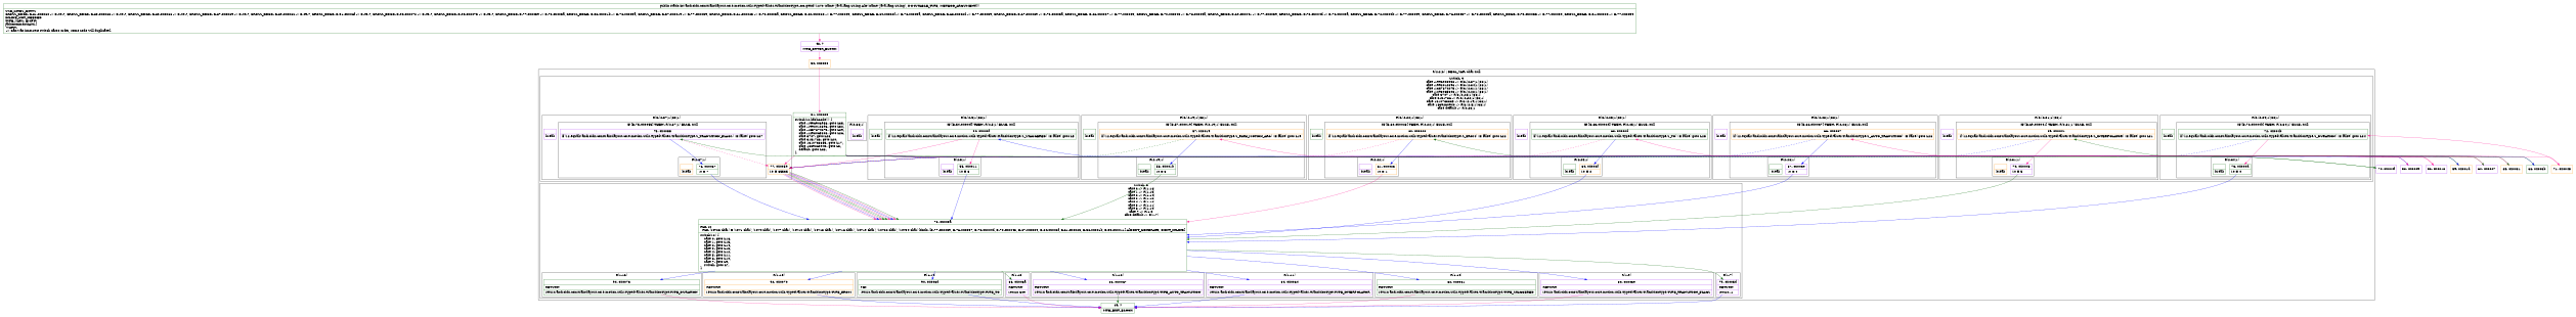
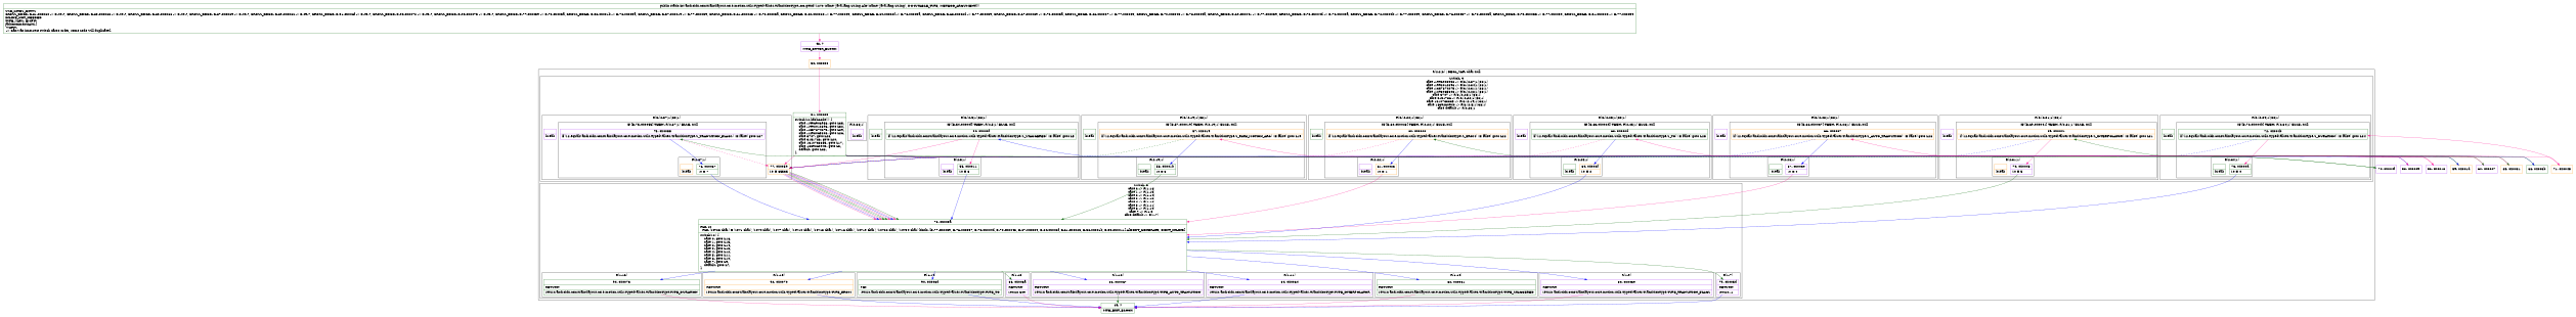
  digraph {
    node [color=darkgreen shape=record]
    edge [color=blue]
    n1 [label="{76\:\ 0x0057|r0 = 7\l}"]
    n2 [color=darkorange label="{|break\l}"]
    n3 [color=purple label="{75\:\ 0x0055|if (r2.equals(androidx.constraintlayout.core.motion.utils.TypedValues.TransitionType.S_TRANSITION_FLAGS) != false) goto L37\l}"]
    n4 [color=darkorange label="{77\:\ 0x0059|r0 = 65535\l}"]
    n5 [color=purple label="{|break\l}"]
    n6 [label="{73\:\ 0x004d|r0 = 0\l}"]
    n7 [label="{|break\l}"]
    n8 [label="{72\:\ 0x004b|if (r2.equals(androidx.constraintlayout.core.motion.utils.TypedValues.TransitionType.S_DURATION) != false) goto L34\l}"]
    n9 [label="{|break\l}"]
    n10 [color=purple label="{70\:\ 0x0043|r0 = 5\l}"]
    n11 [color=darkorange label="{|break\l}"]
    n12 [color=darkorange label="{69\:\ 0x0041|if (r2.equals(androidx.constraintlayout.core.motion.utils.TypedValues.TransitionType.S_INTERPOLATOR) != false) goto L31\l}"]
    n13 [color=purple label="{|break\l}"]
    n14 [color=purple label="{67\:\ 0x0039|r0 = 4\l}"]
    n15 [label="{|break\l}"]
    n16 [color=darkorange label="{66\:\ 0x0037|if (r2.equals(androidx.constraintlayout.core.motion.utils.TypedValues.TransitionType.S_AUTO_TRANSITION) != false) goto L28\l}"]
    n17 [color=purple label="{|break\l}"]
    n18 [color=darkorange label="{64\:\ 0x002f|r0 = 2\l}"]
    n19 [label="{|break\l}"]
    n20 [label="{63\:\ 0x002d|if (r2.equals(androidx.constraintlayout.core.motion.utils.TypedValues.TransitionType.S_TO) != false) goto L25\l}"]
    n21 [color=purple label="{|break\l}"]
    n22 [color=darkorange label="{61\:\ 0x0025|r0 = 1\l}"]
    n23 [color=purple label="{|break\l}"]
    n24 [color=darkorange label="{60\:\ 0x0023|if (r2.equals(androidx.constraintlayout.core.motion.utils.TypedValues.TransitionType.S_FROM) != false) goto L22\l}"]
    n25 [label="{|break\l}"]
    n26 [label="{58\:\ 0x001b|r0 = 3\l}"]
    n27 [label="{|break\l}"]
    n28 [color=darkorange label="{57\:\ 0x0019|if (r2.equals(androidx.constraintlayout.core.motion.utils.TypedValues.TransitionType.S_PATH_MOTION_ARC) != false) goto L19\l}"]
    n29 [label="{|break\l}"]
    n30 [label="{55\:\ 0x0011|r0 = 6\l}"]
    n31 [color=purple label="{|break\l}"]
    n32 [label="{54\:\ 0x000f|if (r2.equals(androidx.constraintlayout.core.motion.utils.TypedValues.TransitionType.S_STAGGERED) != false) goto L5\l}"]
    n33 [label="{|break\l}"]
    n34 [color=purple label="{|break\l}"]
    n35 [label="{51\:\ 0x0005|switch(r2.hashCode()) \{\l    case \-1996906958: goto L35;\l    case \-1992012396: goto L32;\l    case \-1357874275: goto L29;\l    case \-1298065308: goto L26;\l    case 3707: goto L23;\l    case 3151786: goto L20;\l    case 1310733335: goto L17;\l    case 1839260940: goto L3;\l    default: goto L38;\l\}\l}"]
    n36 [label="{94\:\ 0x0073|RETURN\l|return androidx.constraintlayout.core.motion.utils.TypedValues.TransitionType.TYPE_DURATION\l}"]
    n37 [color=darkorange label="{92\:\ 0x0070|RETURN\l|return androidx.constraintlayout.core.motion.utils.TypedValues.TransitionType.TYPE_FROM\l}"]
    n38 [label="{90\:\ 0x006d|PHI\l|return androidx.constraintlayout.core.motion.utils.TypedValues.TransitionType.TYPE_TO\l}"]
    n39 [color=purple label="{88\:\ 0x006a|RETURN\l|return 509\l}"]
    n40 [color=purple label="{86\:\ 0x0067|RETURN\l|return androidx.constraintlayout.core.motion.utils.TypedValues.TransitionType.TYPE_AUTO_TRANSITION\l}"]
    n41 [color=purple label="{84\:\ 0x0064|RETURN\l|return androidx.constraintlayout.core.motion.utils.TypedValues.TransitionType.TYPE_INTERPOLATOR\l}"]
    n42 [label="{82\:\ 0x0061|RETURN\l|return androidx.constraintlayout.core.motion.utils.TypedValues.TransitionType.TYPE_STAGGERED\l}"]
    n43 [color=purple label="{80\:\ 0x005e|RETURN\l|return androidx.constraintlayout.core.motion.utils.TypedValues.TransitionType.TYPE_TRANSITION_FLAGS\l}"]
    n44 [color=purple label="{79\:\ 0x005d|RETURN\l|return \-1\l}"]
-   n45 [label="{78\:\ 0x005a|PHI: r0 \l  PHI: (r0v23 char) = (r0v1 char), (r0v4 char), (r0v7 char), (r0v10 char), (r0v13 char), (r0v16 char), (r0v19 char), (r0v22 char), (r0v34 char) binds: [B:77:0x0059, B:76:0x0057, B:73:0x004d, B:70:0x0043, B:67:0x0039, B:64:0x002f, B:61:0x0025, B:58:0x001b, B:55:0x0011] A[DONT_GENERATE, DONT_INLINE]\l|switch(r0) \{\l    case 0: goto L16;\l    case 1: goto L15;\l    case 2: goto L14;\l    case 3: goto L13;\l    case 4: goto L12;\l    case 5: goto L11;\l    case 6: goto L10;\l    case 7: goto L9;\l    switch: goto L7;\l\}\l}"]
+   n45 [label="{78\:\ 0x005a|PHI: r0 \l  PHI: (r0v23 char) = (r0v1 char), (r0v4 char), (r0v7 char), (r0v10 char), (r0v13 char), (r0v16 char), (r0v19 char), (r0v22 char), (r0v34 char) binds: [B:77:0x0059, B:76:0x0057, B:73:0x004d, B:70:0x0043, B:67:0x0039, B:64:0x002f, B:61:0x0025, B:58:0x001b, B:55:0x0011] A[DONT_GENERATE, DONT_INLINE]\l|switch(r0) \{\l    case 0: goto L16;\l    case 1: goto L15;\l    case 2: goto L14;\l    case 3: goto L13;\l    case 4: goto L12;\l    case 5: goto L11;\l    case 6: goto L10;\l    case 7: goto L9;\l    default: goto L7;\l\}\l}"]
    n46 [color=purple label="{53\:\ 0x0009}"]
    n47 [color=purple label="{56\:\ 0x0013}"]
    n48 [color=darkorange label="{59\:\ 0x001d}"]
    n49 [color=purple label="{62\:\ 0x0027}"]
    n50 [color=darkorange label="{65\:\ 0x0031}"]
    n51 [label="{68\:\ 0x003b}"]
    n52 [color=darkorange label="{71\:\ 0x0045}"]
    n53 [color=purple label="{74\:\ 0x004f}"]
    n54 [label="{49\:\ ?|MTH_EXIT_BLOCK\l}"]
    n55 [color=purple label="{48\:\ ?|MTH_ENTER_BLOCK\l}"]
    n56 [color=darkorange label="{50\:\ 0x0000}"]
    n57 [label="{public static int androidx.constraintlayout.core.motion.utils.TypedValues.TransitionType.\-CC.getId((r2v0 'name' java.lang.String A[D('name' java.lang.String), IMMUTABLE_TYPE, METHOD_ARGUMENT]))  | USE_LINES_HINTS\lCROSS_EDGE: B:81:0x0060 \-\> B:49:?, CROSS_EDGE: B:83:0x0063 \-\> B:49:?, CROSS_EDGE: B:85:0x0066 \-\> B:49:?, CROSS_EDGE: B:87:0x0069 \-\> B:49:?, CROSS_EDGE: B:89:0x006c \-\> B:49:?, CROSS_EDGE: B:91:0x006f \-\> B:49:?, CROSS_EDGE: B:93:0x0072 \-\> B:49:?, CROSS_EDGE: B:95:0x0075 \-\> B:49:?, CROSS_EDGE: B:77:0x0059 \-\> B:78:0x005a, CROSS_EDGE: B:58:0x001b \-\> B:78:0x005a, CROSS_EDGE: B:57:0x0019 \-\> B:77:0x0059, CROSS_EDGE: B:61:0x0025 \-\> B:78:0x005a, CROSS_EDGE: B:60:0x0023 \-\> B:77:0x0059, CROSS_EDGE: B:64:0x002f \-\> B:78:0x005a, CROSS_EDGE: B:63:0x002d \-\> B:77:0x0059, CROSS_EDGE: B:67:0x0039 \-\> B:78:0x005a, CROSS_EDGE: B:66:0x0037 \-\> B:77:0x0059, CROSS_EDGE: B:70:0x0043 \-\> B:78:0x005a, CROSS_EDGE: B:69:0x0041 \-\> B:77:0x0059, CROSS_EDGE: B:73:0x004d \-\> B:78:0x005a, CROSS_EDGE: B:72:0x004b \-\> B:77:0x0059, CROSS_EDGE: B:76:0x0057 \-\> B:78:0x005a, CROSS_EDGE: B:75:0x0055 \-\> B:77:0x0059, CROSS_EDGE: B:51:0x0005 \-\> B:77:0x0059\lINLINE_NOT_NEEDED\lTYPE_VARS: EMPTY\lJadxCommentsAttr\{\l WARN: \l \-\> Can't fix incorrect switch cases order, some code will duplicate\}\l}"]
    subgraph cluster_1 {
      label="R(2:2|6) | DECL_VAR: char null\l"
      subgraph cluster_2 {
        label="Switch: 9\n case -1996906958 -> R(3:(2:37|1)|38|1)\n case -1992012396 -> R(3:(2:34|1)|38|1)\n case -1357874275 -> R(3:(2:31|1)|38|1)\n case -1298065308 -> R(3:(2:28|1)|38|1)\n case 3707 -> R(3:(2:25|1)|38|1)\n case 3151786 -> R(3:(2:22|1)|38|1)\n case 1310733335 -> R(3:(2:19|1)|38|1)\n case 1839260940 -> R(3:(2:5|1)|38|1)\n case default -> R(2:38|1)"
        n35
        subgraph cluster_3 {
          label="R(3:(2:37|1)|38|1)"
          n4
          n5
          subgraph cluster_4 {
            label="IF [B:75:0x0055] THEN: R(2:37|1) ELSE: null"
            n3
            subgraph cluster_5 {
              label="R(2:37|1)"
              n1
              n2
            }
          }
        }
        subgraph cluster_6 {
          label="R(3:(2:34|1)|38|1)"
          n9
          subgraph cluster_7 {
            label="IF [B:72:0x004b] THEN: R(2:34|1) ELSE: null"
            n8
            subgraph cluster_8 {
              label="R(2:34|1)"
              n6
              n7
            }
          }
        }
        subgraph cluster_9 {
          label="R(3:(2:31|1)|38|1)"
          n13
          subgraph cluster_10 {
            label="IF [B:69:0x0041] THEN: R(2:31|1) ELSE: null"
            n12
            subgraph cluster_11 {
              label="R(2:31|1)"
              n10
              n11
            }
          }
        }
        subgraph cluster_12 {
          label="R(3:(2:28|1)|38|1)"
          n17
          subgraph cluster_13 {
            label="IF [B:66:0x0037] THEN: R(2:28|1) ELSE: null"
            n16
            subgraph cluster_14 {
              label="R(2:28|1)"
              n14
              n15
            }
          }
        }
        subgraph cluster_15 {
          label="R(3:(2:25|1)|38|1)"
          n21
          subgraph cluster_16 {
            label="IF [B:63:0x002d] THEN: R(2:25|1) ELSE: null"
            n20
            subgraph cluster_17 {
              label="R(2:25|1)"
              n18
              n19
            }
          }
        }
        subgraph cluster_18 {
          label="R(3:(2:22|1)|38|1)"
          n25
          subgraph cluster_19 {
            label="IF [B:60:0x0023] THEN: R(2:22|1) ELSE: null"
            n24
            subgraph cluster_20 {
              label="R(2:22|1)"
              n22
              n23
            }
          }
        }
        subgraph cluster_21 {
          label="R(3:(2:19|1)|38|1)"
          n29
          subgraph cluster_22 {
            label="IF [B:57:0x0019] THEN: R(2:19|1) ELSE: null"
            n28
            subgraph cluster_23 {
              label="R(2:19|1)"
              n26
              n27
            }
          }
        }
        subgraph cluster_24 {
          label="R(3:(2:5|1)|38|1)"
          n33
          subgraph cluster_25 {
            label="IF [B:54:0x000f] THEN: R(2:5|1) ELSE: null"
            n32
            subgraph cluster_26 {
              label="R(2:5|1)"
              n30
              n31
            }
          }
        }
        subgraph cluster_27 {
          label="R(2:38|1)"
          n34
        }
      }
      subgraph cluster_28 {
        label="Switch: 9\n case 0 -> R(1:16)\n case 1 -> R(1:15)\n case 2 -> R(1:14)\n case 3 -> R(1:13)\n case 4 -> R(1:12)\n case 5 -> R(1:11)\n case 6 -> R(1:10)\n case 7 -> R(1:9)\n case default -> R(1:7)"
        n45
        subgraph cluster_29 {
          label="R(1:16)"
          n36
        }
        subgraph cluster_30 {
          label="R(1:15)"
          n37
        }
        subgraph cluster_31 {
          label="R(1:14)"
          n38
        }
        subgraph cluster_32 {
          label="R(1:13)"
          n39
        }
        subgraph cluster_33 {
          label="R(1:12)"
          n40
        }
        subgraph cluster_34 {
          label="R(1:11)"
          n41
        }
        subgraph cluster_35 {
          label="R(1:10)"
          n42
        }
        subgraph cluster_36 {
          label="R(1:9)"
          n43
        }
        subgraph cluster_37 {
          label="R(1:7)"
          n44
        }
      }
    }
    n1 -> n45
    n3 -> n1
    n3 -> n4 [color=deeppink style=dashed]
    n4 -> n45 [color=deeppink]
    n4 -> n45
    n4 -> n45 [color=deeppink]
    n4 -> n45 [color=darkgreen]
    n4 -> n45 [color=darkgreen]
    n4 -> n45 [color=deeppink]
    n4 -> n45
    n4 -> n45 [color=deeppink]
    n4 -> n45 [color=darkgreen]
    n6 -> n45
    n8 -> n4 [style=dashed]
    n8 -> n6 [color=deeppink]
    n10 -> n45 [color=darkgreen]
    n12 -> n4 [style=dashed]
    n12 -> n10 [color=deeppink]
-   n14 -> n45
+   n14 -> n45 [color=deeppink]
    n16 -> n4 [style=dashed]
    n16 -> n14
    n18 -> n45
    n20 -> n4 [color=deeppink style=dashed]
    n20 -> n18
    n22 -> n45 [color=deeppink]
    n24 -> n4 [color=deeppink style=dashed]
    n24 -> n22
    n26 -> n45 [color=darkgreen]
    n28 -> n4 [color=darkgreen style=dashed]
    n28 -> n26
    n30 -> n45
    n32 -> n4 [color=deeppink style=solid]
    n32 -> n30 [color=deeppink]
    n35 -> n4 [color=deeppink]
    n35 -> n46 [color=deeppink]
    n35 -> n47 [color=deeppink]
    n35 -> n48
    n35 -> n49 [color=darkgreen]
    n35 -> n50 [color=darkgreen]
    n35 -> n51
    n35 -> n52 [color=deeppink]
    n35 -> n53 [color=darkgreen]
    n36 -> n54 [color=deeppink]
    n37 -> n54
    n38 -> n54
    n39 -> n54 [color=deeppink]
    n40 -> n54 [color=darkgreen]
    n41 -> n54
    n42 -> n54 [color=deeppink]
    n43 -> n54 [color=deeppink]
    n44 -> n54
    n45 -> n36
    n45 -> n37
    n45 -> n38
    n45 -> n39 [color=darkgreen]
    n45 -> n40
    n45 -> n41
    n45 -> n42
    n45 -> n43
    n45 -> n44 [color=darkgreen]
    n46 -> n32
    n47 -> n28 [color=deeppink]
    n48 -> n24 [color=darkgreen]
    n49 -> n20 [color=deeppink]
    n50 -> n16 [color=deeppink]
    n51 -> n12 [color=darkgreen]
    n52 -> n8 [color=deeppink]
    n53 -> n3 [color=darkgreen]
    n55 -> n56 [color=deeppink]
    n56 -> n35 [color=deeppink]
    n57 -> n55 [color=deeppink]
  }
